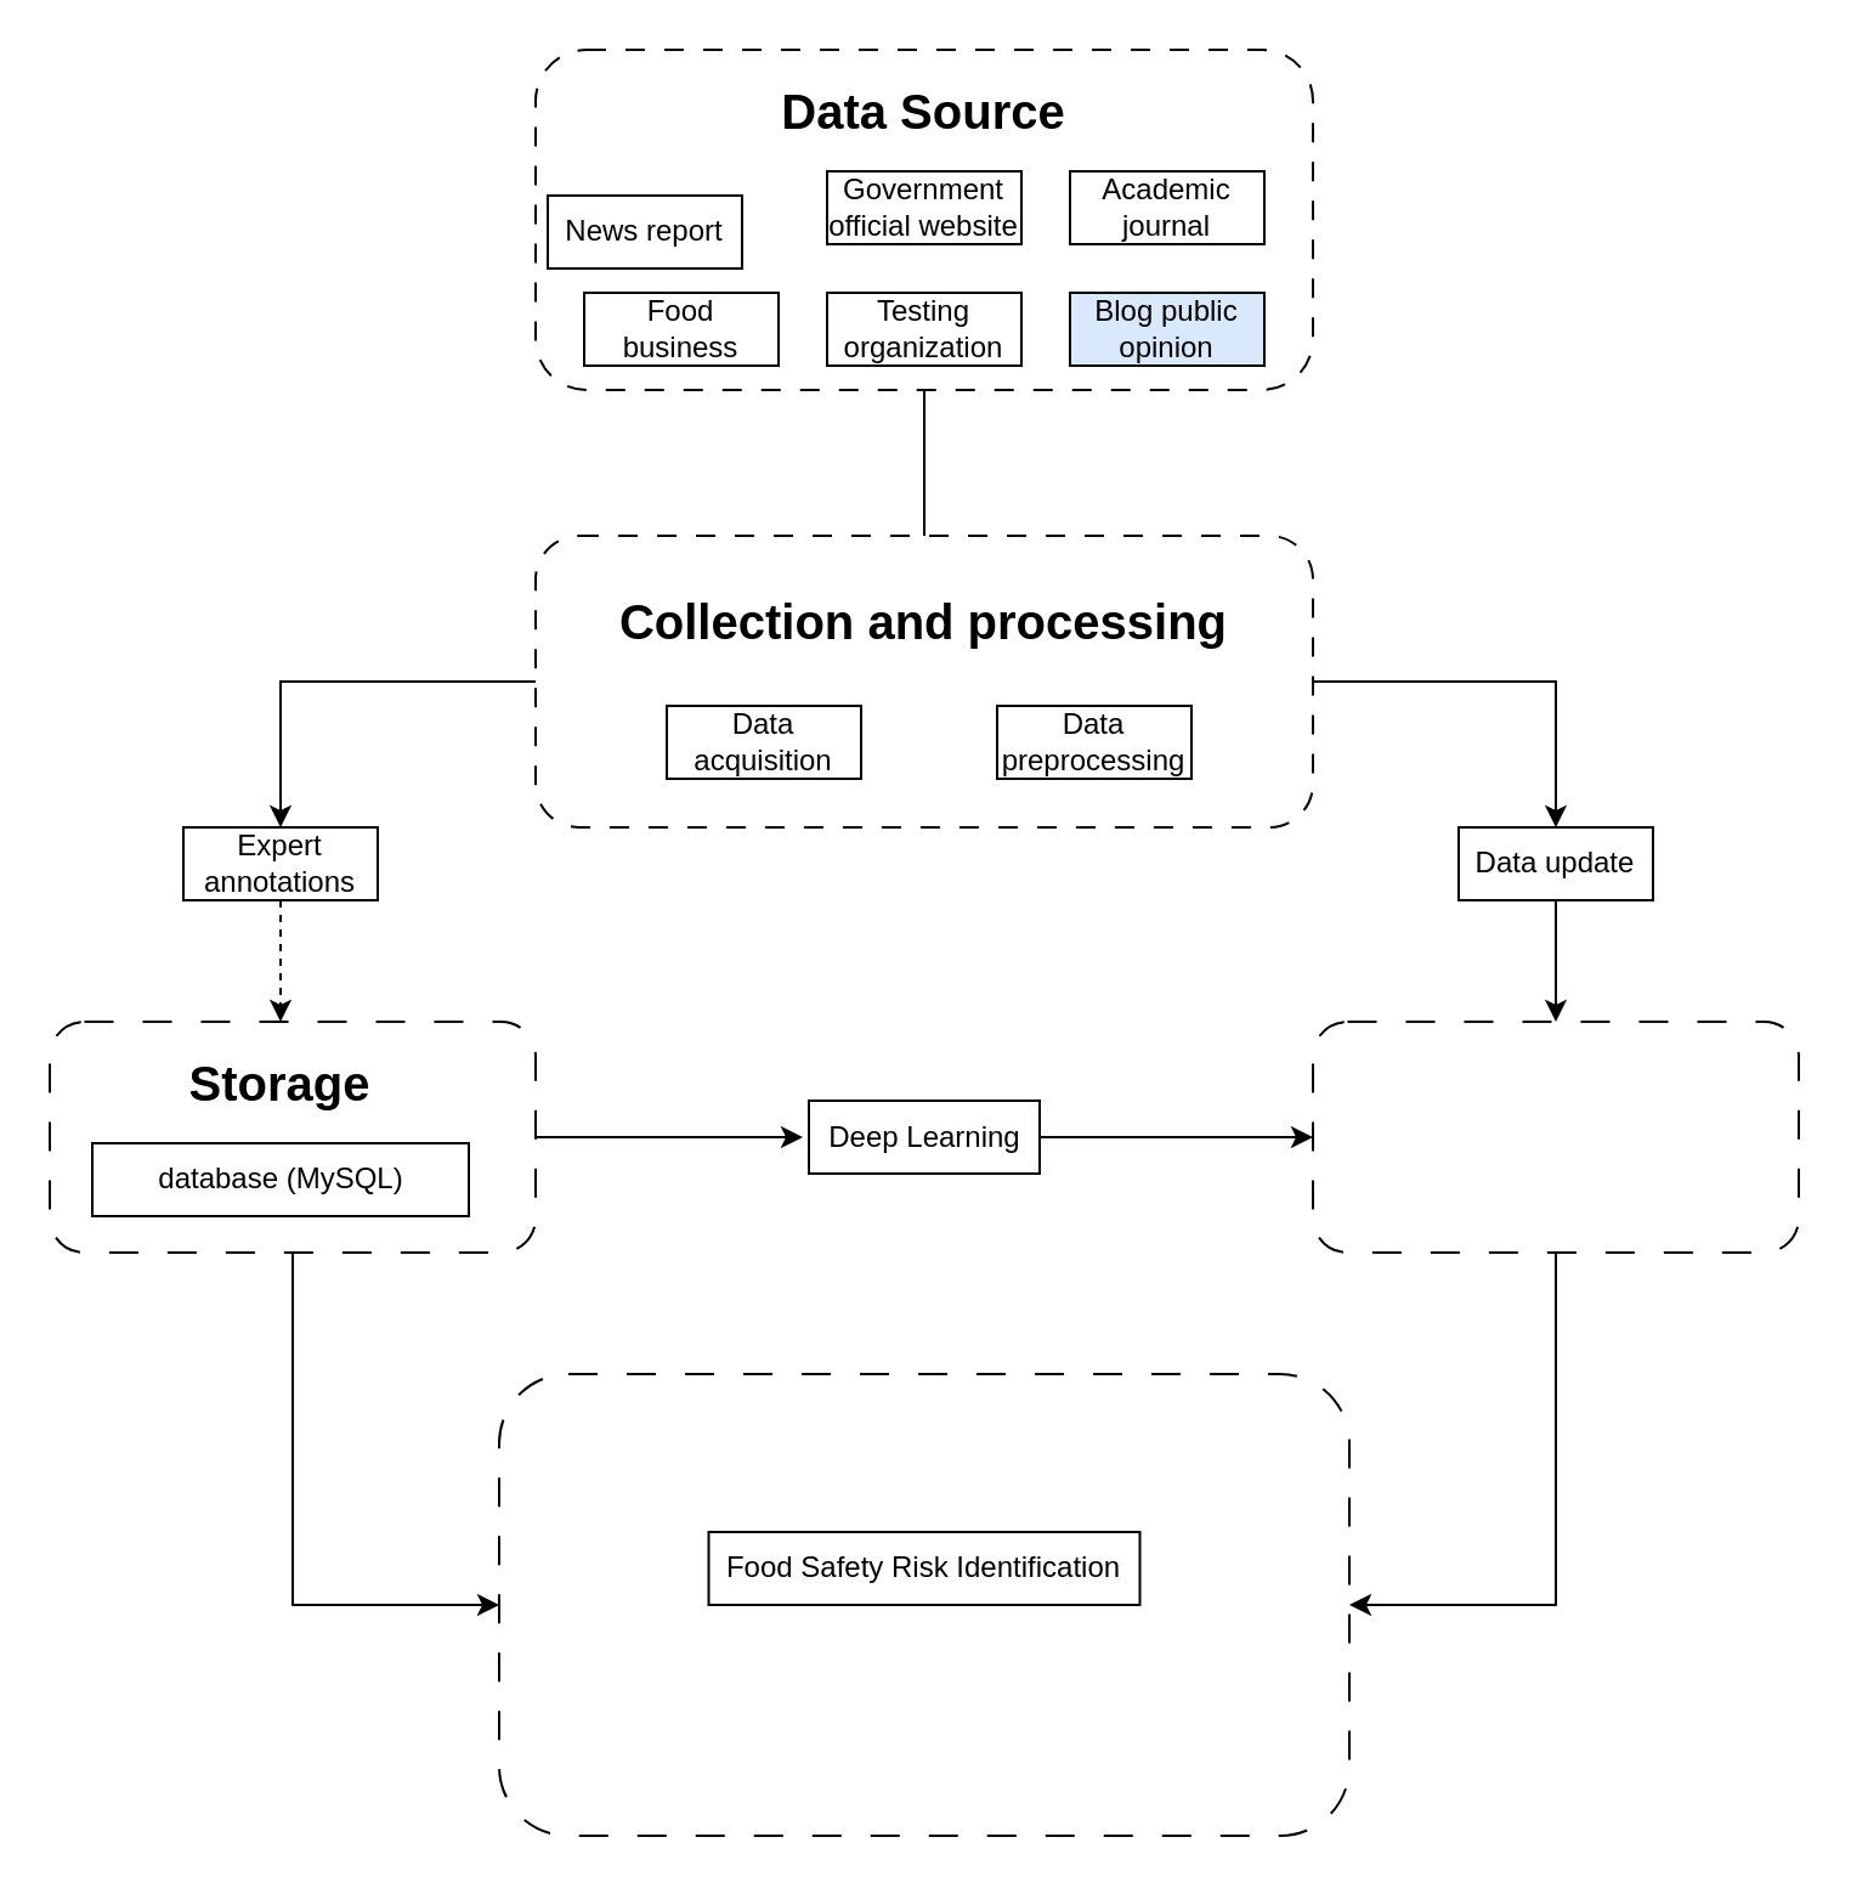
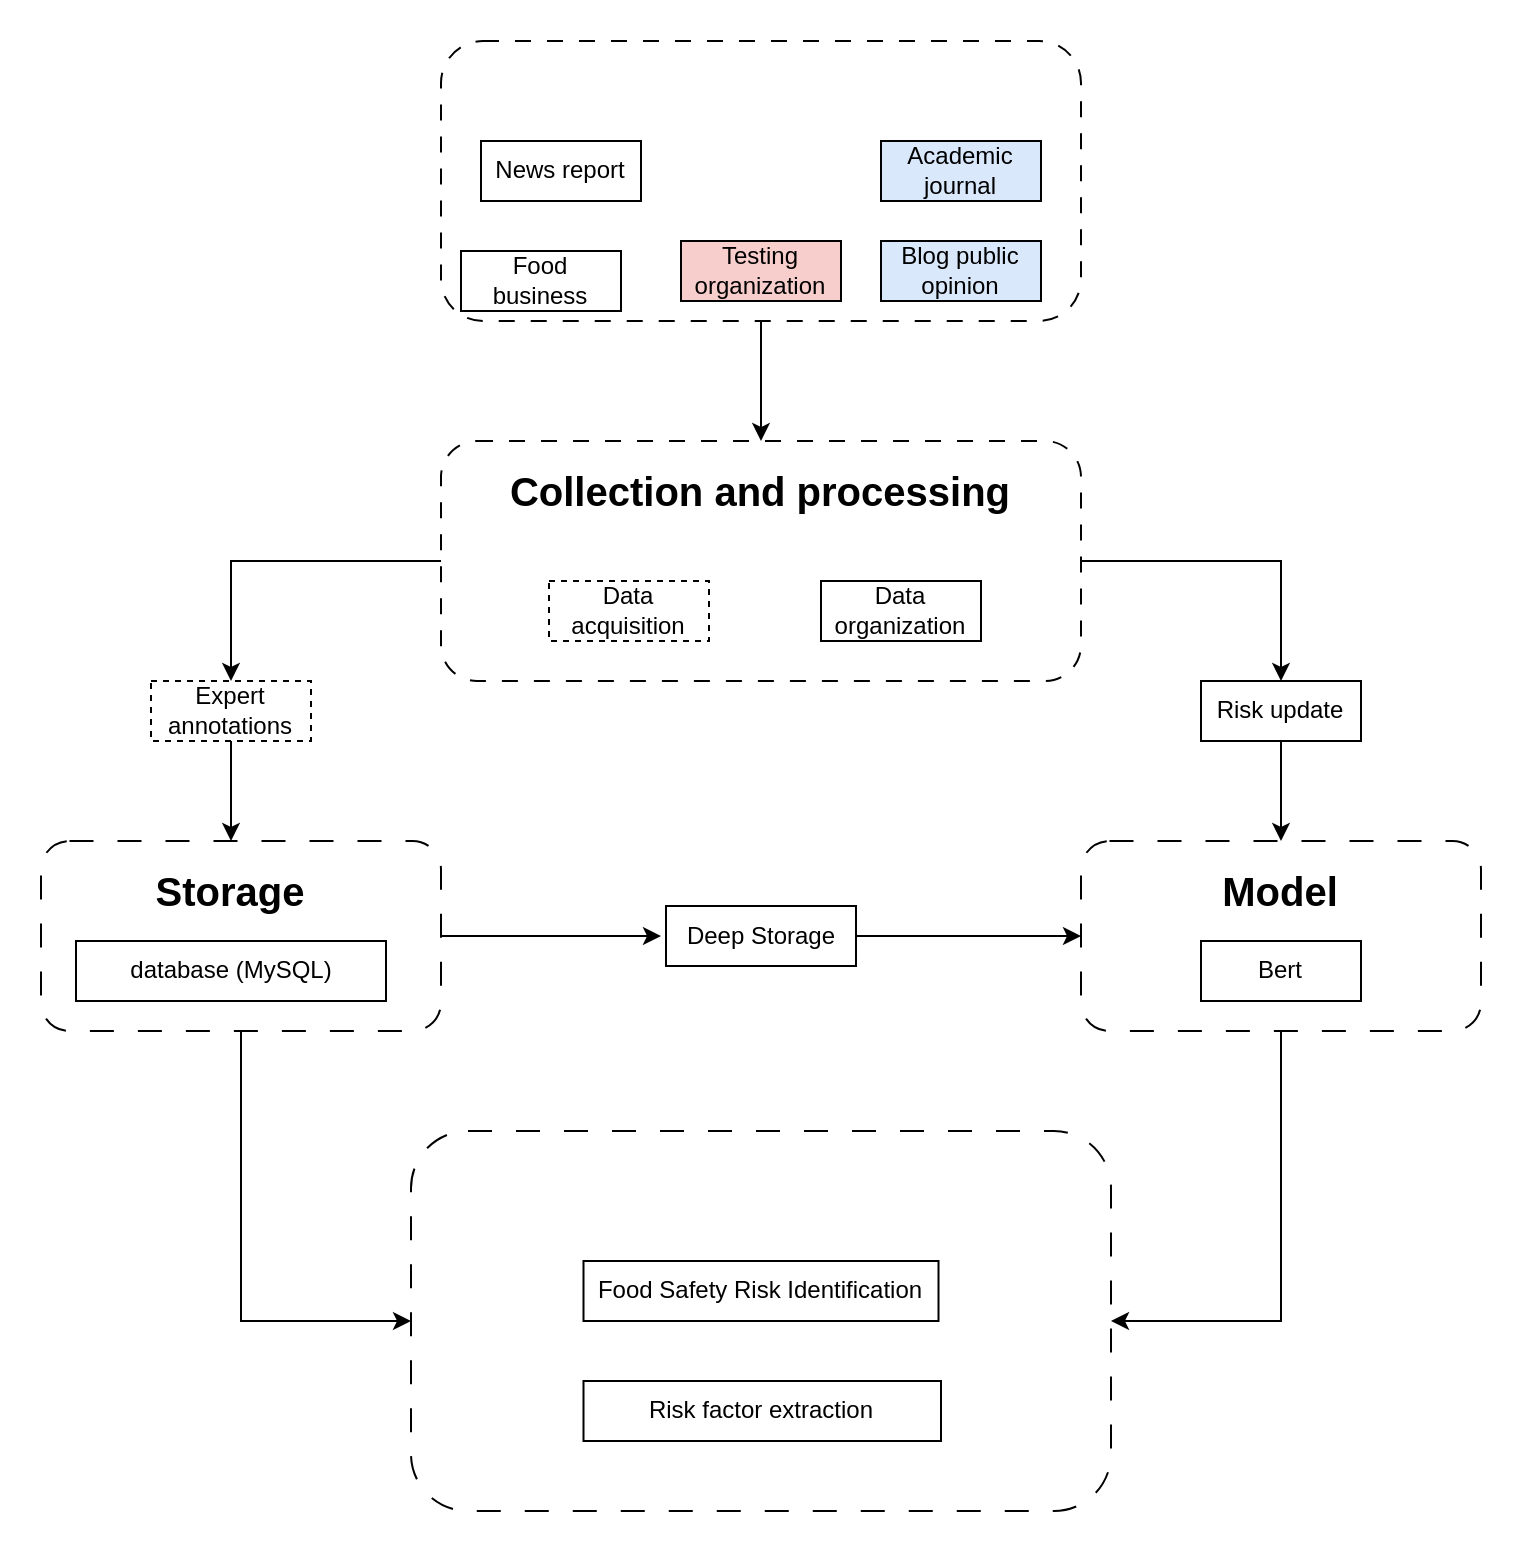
  <mxCell id="0" />
  <mxCell id="1" parent="0" />
  <mxCell id="2" style="edgeStyle=orthogonalEdgeStyle;rounded=0;orthogonalLoop=1;jettySize=auto;html=1;entryX=0.5;entryY=0;entryDx=0;entryDy=0;" parent="1" source="3" target="14" edge="1"><mxGeometry relative="1" as="geometry" /></mxCell>
  <mxCell id="3" value="" style="rounded=1;whiteSpace=wrap;html=1;dashed=1;dashPattern=8 8;" parent="1" vertex="1"><mxGeometry x="220" y="20" width="320" height="140" as="geometry" /></mxCell>
- <mxCell id="4" value="&lt;div style=&quot;font-size: 20px;&quot;&gt;&lt;font style=&quot;font-size: 20px;&quot;&gt;Data Source&lt;/font&gt;&lt;/div&gt;" style="text;html=1;strokeColor=none;fillColor=none;align=center;verticalAlign=middle;whiteSpace=wrap;rounded=0;fontStyle=1" parent="1" vertex="1"><mxGeometry x="300" y="20" width="160" height="50" as="geometry" /></mxCell>
- <mxCell id="5" value="News report" style="rounded=0;whiteSpace=wrap;html=1;" parent="1" vertex="1"><mxGeometry x="225" y="80" width="80" height="30" as="geometry" /></mxCell>
- <mxCell id="6" value="Government official website" style="rounded=0;whiteSpace=wrap;html=1;" parent="1" vertex="1"><mxGeometry x="340" y="70" width="80" height="30" as="geometry" /></mxCell>
- <mxCell id="7" value="Food business" style="rounded=0;whiteSpace=wrap;html=1;" parent="1" vertex="1"><mxGeometry x="240" y="120" width="80" height="30" as="geometry" /></mxCell>
- <mxCell id="8" value="Academic journal" style="rounded=0;whiteSpace=wrap;html=1;" parent="1" vertex="1"><mxGeometry x="440" y="70" width="80" height="30" as="geometry" /></mxCell>
- <mxCell id="9" value="Testing organization" style="rounded=0;whiteSpace=wrap;html=1;" parent="1" vertex="1"><mxGeometry x="340" y="120" width="80" height="30" as="geometry" /></mxCell>
+ <mxCell id="5" value="News report" style="rounded=0;whiteSpace=wrap;html=1;" parent="1" vertex="1"><mxGeometry x="240" y="70" width="80" height="30" as="geometry" /></mxCell>
+ <mxCell id="7" value="Food business" style="rounded=0;whiteSpace=wrap;html=1;" parent="1" vertex="1"><mxGeometry x="230" y="125" width="80" height="30" as="geometry" /></mxCell>
+ <mxCell id="8" value="Academic journal" style="rounded=0;whiteSpace=wrap;html=1;fillColor=#dae8fc;" parent="1" vertex="1"><mxGeometry x="440" y="70" width="80" height="30" as="geometry" /></mxCell>
+ <mxCell id="9" value="Testing organization" style="rounded=0;whiteSpace=wrap;html=1;fillColor=#f8cecc;" parent="1" vertex="1"><mxGeometry x="340" y="120" width="80" height="30" as="geometry" /></mxCell>
  <mxCell id="10" value="&lt;div&gt;Blog public opinion&lt;/div&gt;" style="rounded=0;whiteSpace=wrap;html=1;fillColor=#dae8fc;" parent="1" vertex="1"><mxGeometry x="440" y="120" width="80" height="30" as="geometry" /></mxCell>
- <mxCell id="11" style="edgeStyle=orthogonalEdgeStyle;rounded=0;orthogonalLoop=1;jettySize=auto;html=1;entryX=0.5;entryY=0;entryDx=0;entryDy=0;dashed=1;" parent="1" source="32" target="20" edge="1"><mxGeometry relative="1" as="geometry" /></mxCell>
+ <mxCell id="11" style="edgeStyle=orthogonalEdgeStyle;rounded=0;orthogonalLoop=1;jettySize=auto;html=1;entryX=0.5;entryY=0;entryDx=0;entryDy=0;" parent="1" source="32" target="20" edge="1"><mxGeometry relative="1" as="geometry" /></mxCell>
  <mxCell id="12" style="edgeStyle=orthogonalEdgeStyle;rounded=0;orthogonalLoop=1;jettySize=auto;html=1;entryX=0.5;entryY=0;entryDx=0;entryDy=0;exitX=0.5;exitY=1;exitDx=0;exitDy=0;" parent="1" source="30" target="23" edge="1"><mxGeometry relative="1" as="geometry" /></mxCell>
  <mxCell id="13" value="" style="rounded=1;whiteSpace=wrap;html=1;dashed=1;dashPattern=8 8;movable=1;resizable=1;rotatable=1;deletable=1;editable=1;locked=0;connectable=1;" parent="1" vertex="1"><mxGeometry x="220" y="220" width="320" height="120" as="geometry" /></mxCell>
- <mxCell id="14" value="&lt;div style=&quot;&quot;&gt;&lt;div style=&quot;&quot;&gt;&lt;font style=&quot;font-size: 20px;&quot;&gt;Collection and processing&lt;/font&gt;&lt;/div&gt;&lt;/div&gt;" style="text;html=1;strokeColor=none;fillColor=none;align=center;verticalAlign=middle;whiteSpace=wrap;rounded=0;fontStyle=1;movable=1;resizable=1;rotatable=1;deletable=1;editable=1;locked=0;connectable=1;" parent="1" vertex="1"><mxGeometry x="235" y="230" width="290" height="50" as="geometry" /></mxCell>
- <mxCell id="15" value="&lt;div&gt;Data acquisition&lt;/div&gt;" style="rounded=0;whiteSpace=wrap;html=1;movable=1;resizable=1;rotatable=1;deletable=1;editable=1;locked=0;connectable=1;" parent="1" vertex="1"><mxGeometry x="274" y="290" width="80" height="30" as="geometry" /></mxCell>
- <mxCell id="16" value="&lt;div&gt;Data preprocessing&lt;/div&gt;" style="rounded=0;whiteSpace=wrap;html=1;movable=1;resizable=1;rotatable=1;deletable=1;editable=1;locked=0;connectable=1;" parent="1" vertex="1"><mxGeometry x="410" y="290" width="80" height="30" as="geometry" /></mxCell>
+ <mxCell id="14" value="&lt;div style=&quot;&quot;&gt;&lt;div style=&quot;&quot;&gt;&lt;font style=&quot;font-size: 20px;&quot;&gt;Collection and processing&lt;/font&gt;&lt;/div&gt;&lt;/div&gt;" style="text;html=1;strokeColor=none;fillColor=none;align=center;verticalAlign=middle;whiteSpace=wrap;rounded=0;fontStyle=1;movable=1;resizable=1;rotatable=1;deletable=1;editable=1;locked=0;connectable=1;" parent="1" vertex="1"><mxGeometry x="235" y="220" width="290" height="50" as="geometry" /></mxCell>
+ <mxCell id="15" value="&lt;div&gt;Data acquisition&lt;/div&gt;" style="rounded=0;whiteSpace=wrap;html=1;movable=1;resizable=1;rotatable=1;deletable=1;editable=1;locked=0;connectable=1;dashed=1;" parent="1" vertex="1"><mxGeometry x="274" y="290" width="80" height="30" as="geometry" /></mxCell>
+ <mxCell id="16" value="&lt;div&gt;Data organization&lt;/div&gt;" style="rounded=0;whiteSpace=wrap;html=1;movable=1;resizable=1;rotatable=1;deletable=1;editable=1;locked=0;connectable=1;" parent="1" vertex="1"><mxGeometry x="410" y="290" width="80" height="30" as="geometry" /></mxCell>
  <mxCell id="17" style="edgeStyle=orthogonalEdgeStyle;rounded=0;orthogonalLoop=1;jettySize=auto;html=1;" parent="1" source="19" edge="1"><mxGeometry relative="1" as="geometry"><mxPoint x="330" y="467.5" as="targetPoint" /></mxGeometry></mxCell>
  <mxCell id="18" style="edgeStyle=orthogonalEdgeStyle;rounded=0;orthogonalLoop=1;jettySize=auto;html=1;entryX=0;entryY=0.5;entryDx=0;entryDy=0;" parent="1" source="19" target="25" edge="1"><mxGeometry relative="1" as="geometry" /></mxCell>
  <mxCell id="19" value="" style="rounded=1;whiteSpace=wrap;html=1;strokeColor=default;dashed=1;dashPattern=12 12;" parent="1" vertex="1"><mxGeometry x="20" y="420" width="200" height="95" as="geometry" /></mxCell>
  <mxCell id="20" value="&lt;font style=&quot;font-size: 20px;&quot;&gt;Storage&lt;/font&gt;" style="text;html=1;strokeColor=none;fillColor=none;align=center;verticalAlign=middle;whiteSpace=wrap;rounded=0;fontStyle=1" parent="1" vertex="1"><mxGeometry x="35" y="420" width="160" height="50" as="geometry" /></mxCell>
  <mxCell id="21" value="database (MySQL)" style="rounded=0;whiteSpace=wrap;html=1;" parent="1" vertex="1"><mxGeometry x="37.5" y="470" width="155" height="30" as="geometry" /></mxCell>
  <mxCell id="22" style="edgeStyle=orthogonalEdgeStyle;rounded=0;orthogonalLoop=1;jettySize=auto;html=1;entryX=1;entryY=0.5;entryDx=0;entryDy=0;" parent="1" source="23" target="25" edge="1"><mxGeometry relative="1" as="geometry" /></mxCell>
  <mxCell id="23" value="" style="rounded=1;whiteSpace=wrap;html=1;strokeColor=default;dashed=1;dashPattern=12 12;" parent="1" vertex="1"><mxGeometry x="540" y="420" width="200" height="95" as="geometry" /></mxCell>
+ <mxCell id="24" value="&lt;font style=&quot;font-size: 20px;&quot;&gt;Model&lt;/font&gt;" style="text;html=1;strokeColor=none;fillColor=none;align=center;verticalAlign=middle;whiteSpace=wrap;rounded=0;fontStyle=1" parent="1" vertex="1"><mxGeometry x="560" y="420" width="160" height="50" as="geometry" /></mxCell>
  <mxCell id="25" value="" style="rounded=1;whiteSpace=wrap;html=1;strokeColor=default;dashed=1;dashPattern=12 12;" parent="1" vertex="1"><mxGeometry x="205" y="565" width="350" height="190" as="geometry" /></mxCell>
+ <mxCell id="26" value="&lt;div&gt;Risk factor extraction&lt;/div&gt;" style="rounded=0;whiteSpace=wrap;html=1;" parent="1" vertex="1"><mxGeometry x="291.25" y="690" width="178.75" height="30" as="geometry" /></mxCell>
  <mxCell id="27" style="edgeStyle=orthogonalEdgeStyle;rounded=0;orthogonalLoop=1;jettySize=auto;html=1;entryX=0;entryY=0.5;entryDx=0;entryDy=0;" parent="1" source="28" target="23" edge="1"><mxGeometry relative="1" as="geometry" /></mxCell>
- <mxCell id="28" value="Deep Learning" style="rounded=0;whiteSpace=wrap;html=1;" parent="1" vertex="1"><mxGeometry x="332.5" y="452.5" width="95" height="30" as="geometry" /></mxCell>
+ <mxCell id="28" value="Deep Storage" style="rounded=0;whiteSpace=wrap;html=1;" parent="1" vertex="1"><mxGeometry x="332.5" y="452.5" width="95" height="30" as="geometry" /></mxCell>
  <mxCell id="29" value="" style="edgeStyle=orthogonalEdgeStyle;rounded=0;orthogonalLoop=1;jettySize=auto;html=1;entryX=0.5;entryY=0;entryDx=0;entryDy=0;exitX=1;exitY=0.5;exitDx=0;exitDy=0;" parent="1" source="13" target="30" edge="1"><mxGeometry relative="1" as="geometry"><mxPoint x="540" y="280" as="sourcePoint" /><mxPoint x="640" y="420" as="targetPoint" /></mxGeometry></mxCell>
- <mxCell id="30" value="&lt;div&gt;Data update&lt;/div&gt;" style="rounded=0;whiteSpace=wrap;html=1;movable=1;resizable=1;rotatable=1;deletable=1;editable=1;locked=0;connectable=1;" parent="1" vertex="1"><mxGeometry x="600" y="340" width="80" height="30" as="geometry" /></mxCell>
+ <mxCell id="30" value="&lt;div&gt;Risk update&lt;/div&gt;" style="rounded=0;whiteSpace=wrap;html=1;movable=1;resizable=1;rotatable=1;deletable=1;editable=1;locked=0;connectable=1;" parent="1" vertex="1"><mxGeometry x="600" y="340" width="80" height="30" as="geometry" /></mxCell>
  <mxCell id="31" value="" style="edgeStyle=orthogonalEdgeStyle;rounded=0;orthogonalLoop=1;jettySize=auto;html=1;entryX=0.5;entryY=0;entryDx=0;entryDy=0;" parent="1" source="13" target="32" edge="1"><mxGeometry relative="1" as="geometry"><mxPoint x="220" y="280" as="sourcePoint" /><mxPoint x="115" y="420" as="targetPoint" /></mxGeometry></mxCell>
- <mxCell id="32" value="&lt;div&gt;Expert annotations&lt;/div&gt;" style="rounded=0;whiteSpace=wrap;html=1;movable=1;resizable=1;rotatable=1;deletable=1;editable=1;locked=0;connectable=1;" parent="1" vertex="1"><mxGeometry x="75" y="340" width="80" height="30" as="geometry" /></mxCell>
+ <mxCell id="32" value="&lt;div&gt;Expert annotations&lt;/div&gt;" style="rounded=0;whiteSpace=wrap;html=1;movable=1;resizable=1;rotatable=1;deletable=1;editable=1;locked=0;connectable=1;dashed=1;" parent="1" vertex="1"><mxGeometry x="75" y="340" width="80" height="30" as="geometry" /></mxCell>
+ <mxCell id="33" value="Bert" style="rounded=0;whiteSpace=wrap;html=1;" vertex="1" parent="1"><mxGeometry x="600" y="470" width="80" height="30" as="geometry" /></mxCell>
  <mxCell id="34" value="&lt;div&gt;Food Safety Risk Identification&lt;/div&gt;" style="rounded=0;whiteSpace=wrap;html=1;" vertex="1" parent="1"><mxGeometry x="291.25" y="630" width="177.5" height="30" as="geometry" /></mxCell>
